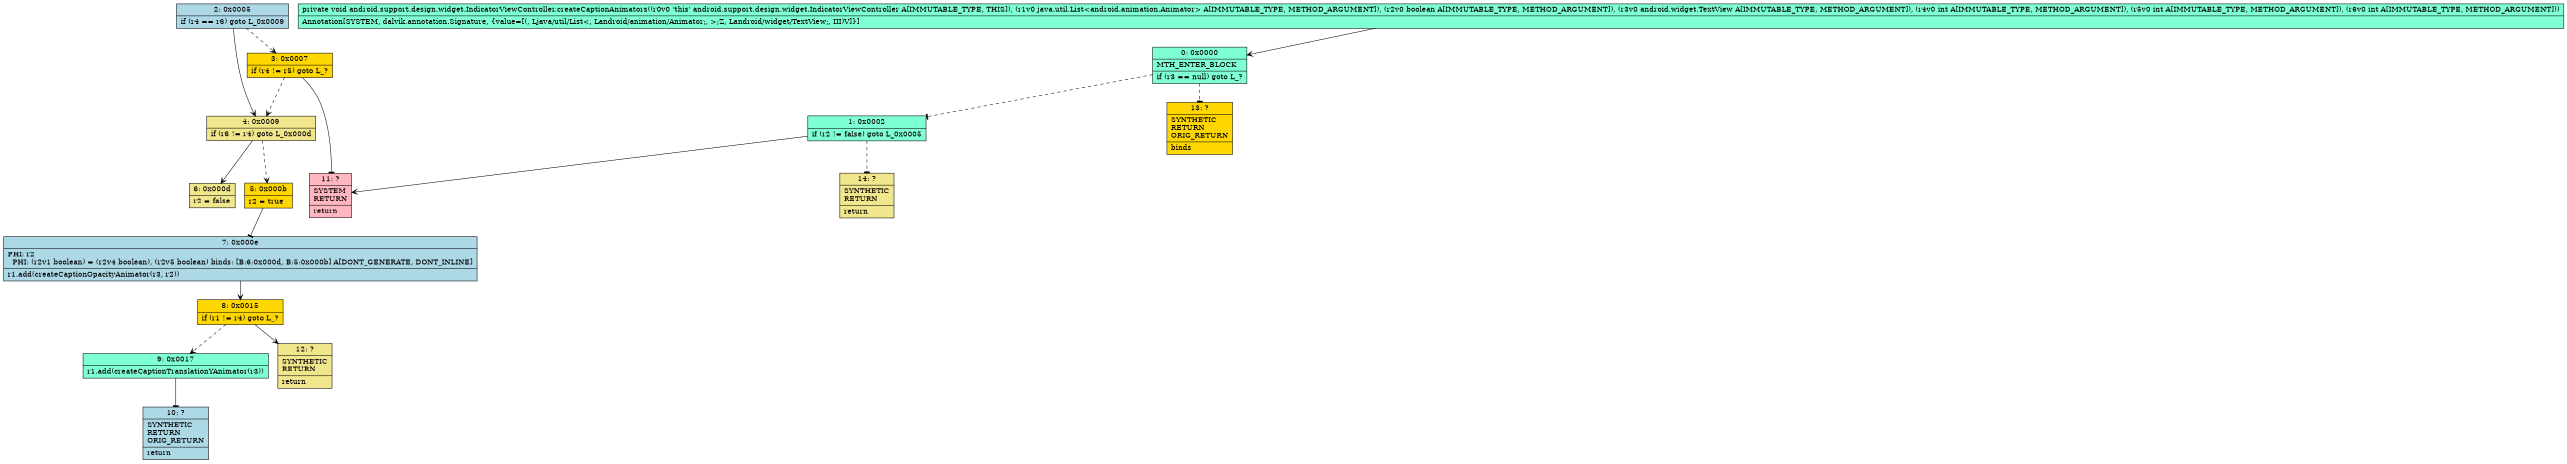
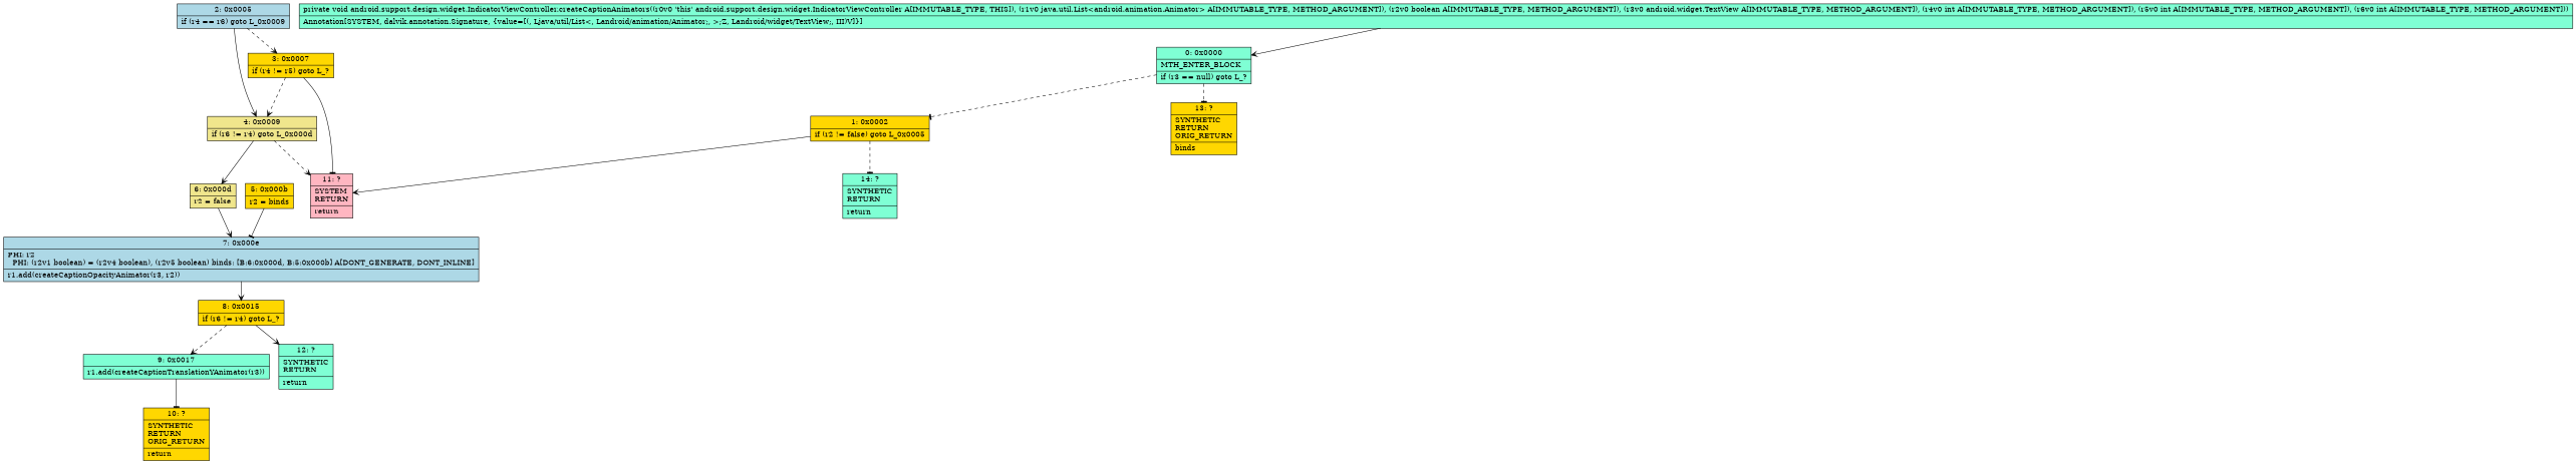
  digraph {
    node [fillcolor=gold shape=record style=filled]
    edge [arrowhead=vee]
    n1 [fillcolor=aquamarine label="{0\:\ 0x0000|MTH_ENTER_BLOCK\l|if (r3 == null) goto L_?\l}"]
-   n2 [fillcolor=aquamarine label="{1\:\ 0x0002|if (r2 != false) goto L_0x0005\l}"]
+   n2 [label="{1\:\ 0x0002|if (r2 != false) goto L_0x0005\l}"]
    n3 [label="{13\:\ ?|SYNTHETIC\lRETURN\lORIG_RETURN\l|binds\l}"]
-   n4 [fillcolor=khaki label="{14\:\ ?|SYNTHETIC\lRETURN\l|return\l}"]
+   n4 [fillcolor=aquamarine label="{14\:\ ?|SYNTHETIC\lRETURN\l|return\l}"]
    n5 [fillcolor=lightpink label="{11\:\ ?|SYSTEM\lRETURN\l|return\l}"]
    n6 [fillcolor=lightblue label="{2\:\ 0x0005|if (r4 == r6) goto L_0x0009\l}"]
    n7 [label="{3\:\ 0x0007|if (r4 != r5) goto L_?\l}"]
    n8 [fillcolor=khaki label="{4\:\ 0x0009|if (r6 != r4) goto L_0x000d\l}"]
-   n9 [label="{5\:\ 0x000b|r2 = true\l}"]
+   n9 [label="{5\:\ 0x000b|r2 = binds\l}"]
    n10 [fillcolor=khaki label="{6\:\ 0x000d|r2 = false\l}"]
    n11 [fillcolor=lightblue label="{7\:\ 0x000e|PHI: r2 \l  PHI: (r2v1 boolean) = (r2v4 boolean), (r2v5 boolean) binds: [B:6:0x000d, B:5:0x000b] A[DONT_GENERATE, DONT_INLINE]\l|r1.add(createCaptionOpacityAnimator(r3, r2))\l}"]
-   n12 [label="{8\:\ 0x0015|if (r1 != r4) goto L_?\l}"]
+   n12 [label="{8\:\ 0x0015|if (r6 != r4) goto L_?\l}"]
    n13 [fillcolor=aquamarine label="{9\:\ 0x0017|r1.add(createCaptionTranslationYAnimator(r3))\l}"]
-   n14 [fillcolor=khaki label="{12\:\ ?|SYNTHETIC\lRETURN\l|return\l}"]
-   n15 [fillcolor=lightblue label="{10\:\ ?|SYNTHETIC\lRETURN\lORIG_RETURN\l|return\l}"]
+   n14 [fillcolor=aquamarine label="{12\:\ ?|SYNTHETIC\lRETURN\l|return\l}"]
+   n15 [label="{10\:\ ?|SYNTHETIC\lRETURN\lORIG_RETURN\l|return\l}"]
    n16 [fillcolor=aquamarine label="{private void android.support.design.widget.IndicatorViewController.createCaptionAnimators((r0v0 'this' android.support.design.widget.IndicatorViewController A[IMMUTABLE_TYPE, THIS]), (r1v0 java.util.List\<android.animation.Animator\> A[IMMUTABLE_TYPE, METHOD_ARGUMENT]), (r2v0 boolean A[IMMUTABLE_TYPE, METHOD_ARGUMENT]), (r3v0 android.widget.TextView A[IMMUTABLE_TYPE, METHOD_ARGUMENT]), (r4v0 int A[IMMUTABLE_TYPE, METHOD_ARGUMENT]), (r5v0 int A[IMMUTABLE_TYPE, METHOD_ARGUMENT]), (r6v0 int A[IMMUTABLE_TYPE, METHOD_ARGUMENT]))  | Annotation[SYSTEM, dalvik.annotation.Signature, \{value=[(, Ljava\/util\/List\<, Landroid\/animation\/Animator;, \>;Z, Landroid\/widget\/TextView;, III)V]\}]\l}"]
    n1 -> n2 [arrowhead=tee style=dashed]
    n1 -> n3 [arrowhead=tee style=dashed]
    n2 -> n4 [arrowhead=tee style=dashed]
    n2 -> n5
    n6 -> n7 [style=dashed]
    n6 -> n8
    n7 -> n5 [arrowhead=tee]
    n7 -> n8 [style=dashed]
-   n8 -> n9 [style=dashed]
+   n8 -> n5 [style=dashed]
    n8 -> n10
    n9 -> n11 [arrowhead=tee]
+   n10 -> n11
    n11 -> n12
    n12 -> n13 [style=dashed]
    n12 -> n14
    n13 -> n15 [arrowhead=tee]
    n16 -> n1
  }
